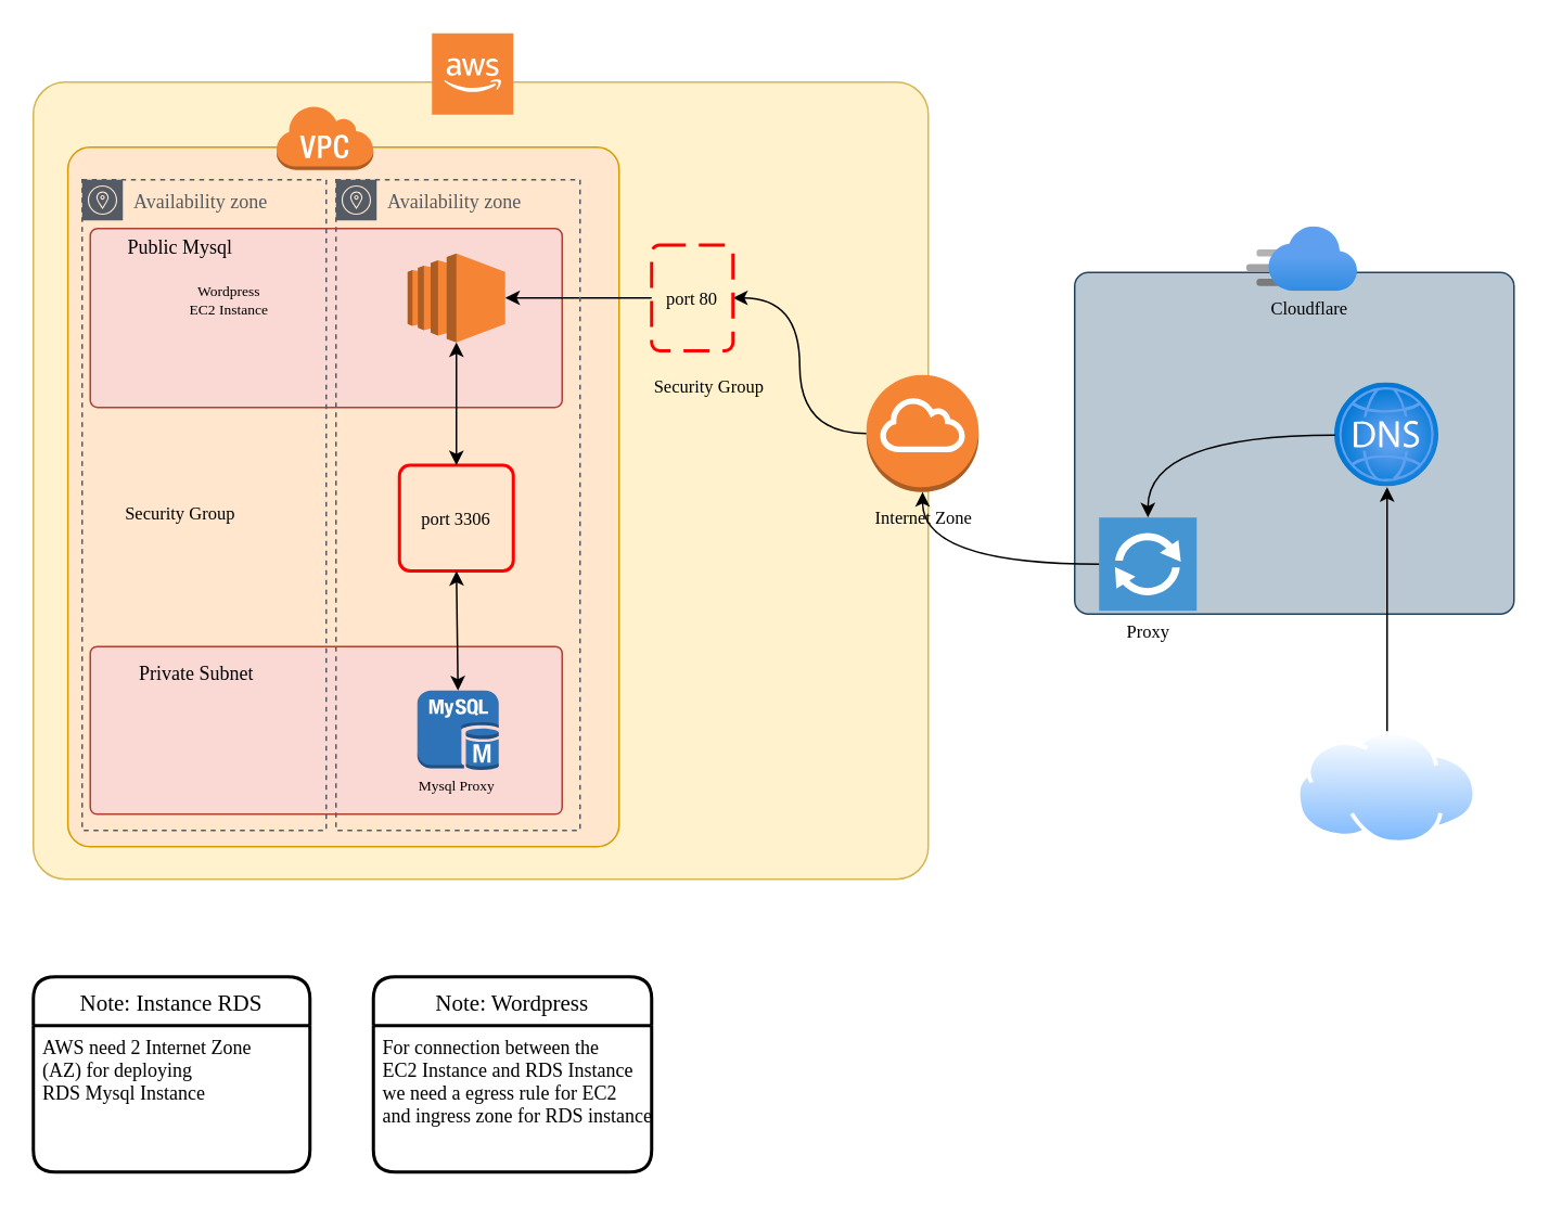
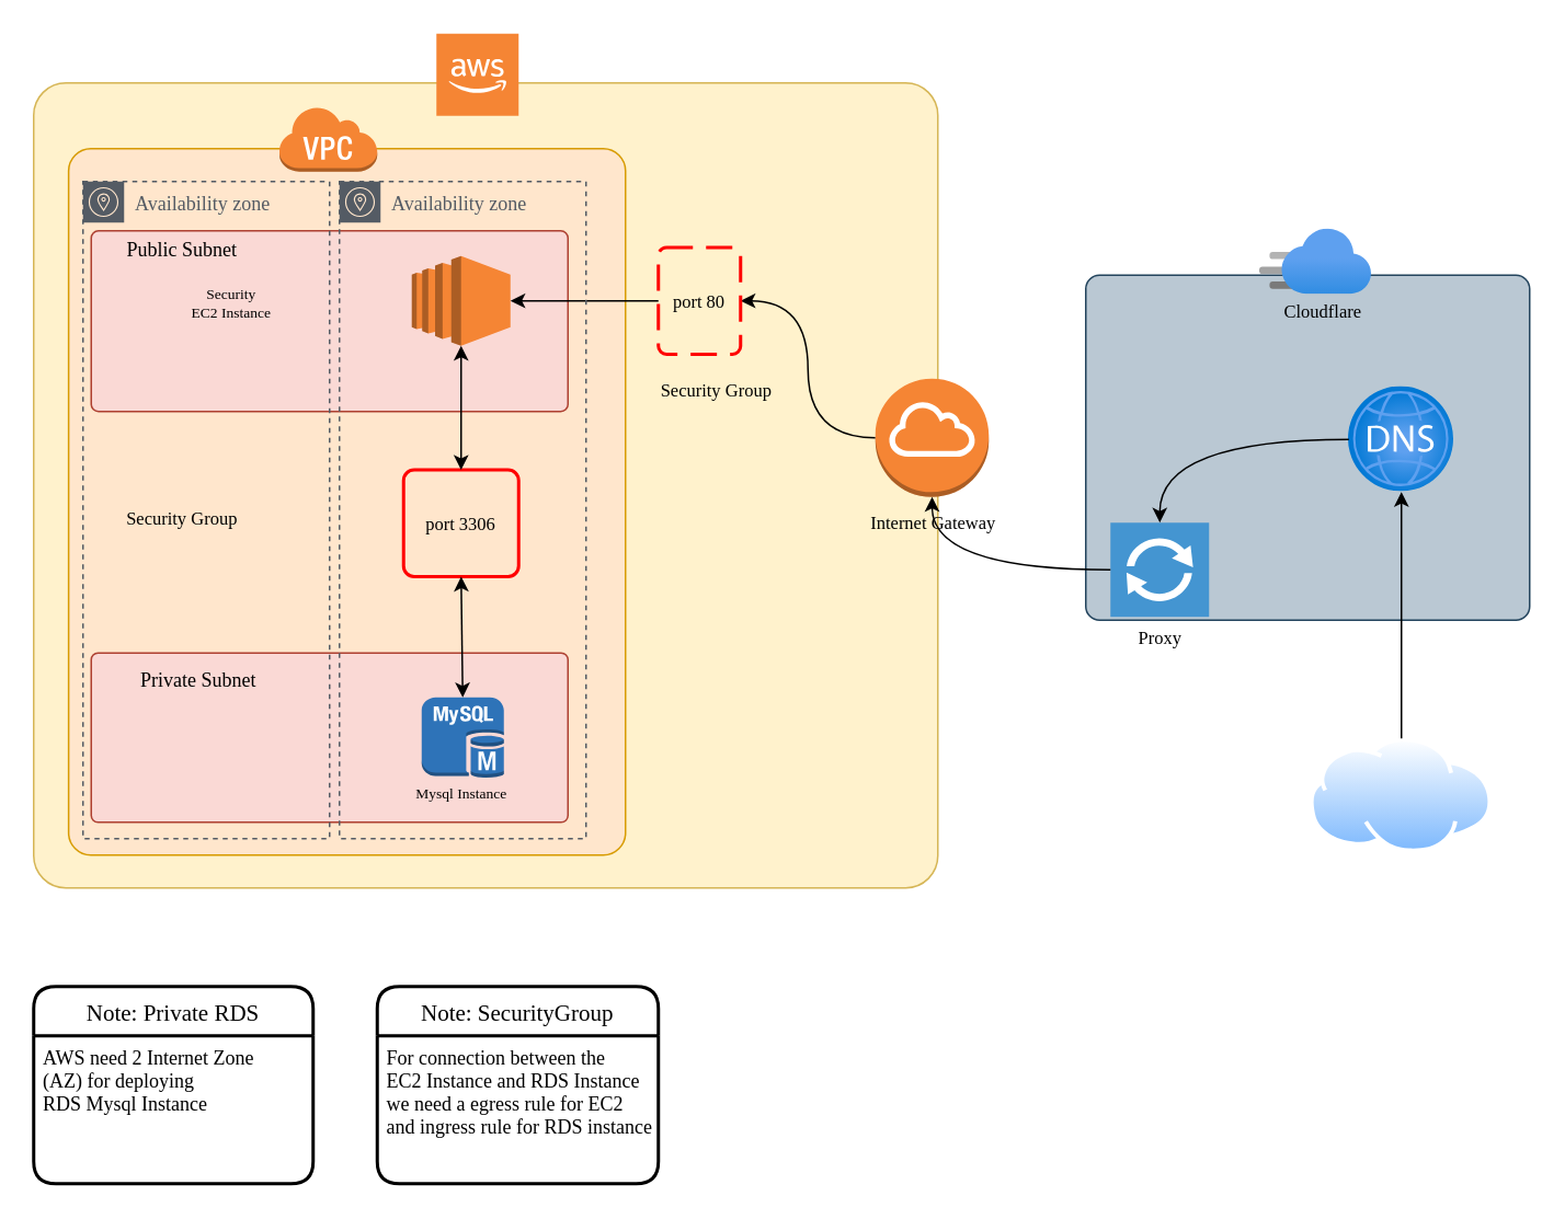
  <mxCell id="0" />
  <mxCell id="1" parent="0" />
  <mxCell id="2" value="" style="rounded=1;html=1;fillColor=#fff2cc;strokeColor=#d6b656;whiteSpace=wrap;strokeWidth=1;perimeterSpacing=0;arcSize=4;" parent="1" vertex="1"><mxGeometry x="20" y="50" width="550" height="490" as="geometry" /></mxCell>
  <mxCell id="3" value="" style="rounded=1;html=1;fillColor=#ffe6cc;strokeColor=#d79b00;whiteSpace=wrap;strokeWidth=1;perimeterSpacing=0;arcSize=4;" parent="1" vertex="1"><mxGeometry x="41.25" y="90" width="338.75" height="430" as="geometry" /></mxCell>
  <mxCell id="4" value="" style="rounded=1;html=1;whiteSpace=wrap;strokeWidth=1;perimeterSpacing=0;arcSize=4;fillColor=#fad9d5;strokeColor=#ae4132;" parent="1" vertex="1"><mxGeometry x="55" y="140" width="290" height="110" as="geometry" /></mxCell>
- <mxCell id="5" value="&lt;div&gt;Public Mysql&lt;/div&gt;" style="text;html=1;align=center;verticalAlign=middle;resizable=0;points=[];autosize=1;strokeColor=none;fillColor=none;fontFamily=Verdana;" parent="1" vertex="1"><mxGeometry x="55" y="137" width="110" height="30" as="geometry" /></mxCell>
+ <mxCell id="5" value="&lt;div&gt;Public Subnet&lt;/div&gt;" style="text;html=1;align=center;verticalAlign=middle;resizable=0;points=[];autosize=1;strokeColor=none;fillColor=none;fontFamily=Verdana;" parent="1" vertex="1"><mxGeometry x="55" y="137" width="110" height="30" as="geometry" /></mxCell>
  <mxCell id="6" value="" style="outlineConnect=0;dashed=0;verticalLabelPosition=bottom;verticalAlign=top;align=center;html=1;shape=mxgraph.aws3.ec2;fillColor=#F58534;gradientColor=none;rounded=1;labelBackgroundColor=none;strokeWidth=1;fontFamily=Verdana;" parent="1" vertex="1"><mxGeometry x="250" y="155.25" width="60" height="54.75" as="geometry" /></mxCell>
- <mxCell id="7" value="&lt;div style=&quot;font-size: 9px;&quot;&gt;&lt;font style=&quot;font-size: 9px;&quot;&gt;&lt;br&gt;Wordpress&lt;br&gt;EC2 Instance&lt;/font&gt;&lt;/div&gt;" style="text;html=1;align=center;verticalAlign=middle;resizable=0;points=[];autosize=1;strokeColor=none;fillColor=none;fontFamily=Verdana;" parent="1" vertex="1"><mxGeometry x="100" y="154.25" width="80" height="50" as="geometry" /></mxCell>
+ <mxCell id="7" value="&lt;div style=&quot;font-size: 9px;&quot;&gt;&lt;font style=&quot;font-size: 9px;&quot;&gt;&lt;br&gt;Security&lt;br&gt;EC2 Instance&lt;/font&gt;&lt;/div&gt;" style="text;html=1;align=center;verticalAlign=middle;resizable=0;points=[];autosize=1;strokeColor=none;fillColor=none;fontFamily=Verdana;" parent="1" vertex="1"><mxGeometry x="100" y="154.25" width="80" height="50" as="geometry" /></mxCell>
  <mxCell id="8" value="" style="rounded=1;html=1;whiteSpace=wrap;strokeWidth=1;perimeterSpacing=0;arcSize=4;fillColor=#fad9d5;strokeColor=#ae4132;" parent="1" vertex="1"><mxGeometry x="55" y="397" width="290" height="103" as="geometry" /></mxCell>
  <mxCell id="9" value="&lt;div&gt;Private Subnet&lt;/div&gt;" style="text;html=1;align=center;verticalAlign=middle;resizable=0;points=[];autosize=1;strokeColor=none;fillColor=none;fontFamily=Verdana;" parent="1" vertex="1"><mxGeometry x="65" y="399" width="110" height="30" as="geometry" /></mxCell>
  <mxCell id="10" value="" style="outlineConnect=0;dashed=0;verticalLabelPosition=bottom;verticalAlign=top;align=center;html=1;shape=mxgraph.aws3.mysql_db_instance;fillColor=#2E73B8;gradientColor=none;rounded=1;labelBackgroundColor=none;strokeWidth=1;fontFamily=Verdana;fontSize=9;" parent="1" vertex="1"><mxGeometry x="256" y="424" width="50" height="49" as="geometry" /></mxCell>
- <mxCell id="11" value="&lt;div&gt;Mysql Proxy&lt;/div&gt;&lt;div&gt;&lt;br&gt;&lt;/div&gt;" style="text;html=1;align=center;verticalAlign=middle;resizable=0;points=[];autosize=1;strokeColor=none;fillColor=none;fontSize=9;fontFamily=Verdana;" parent="1" vertex="1"><mxGeometry x="235" y="468" width="90" height="40" as="geometry" /></mxCell>
+ <mxCell id="11" value="&lt;div&gt;Mysql Instance&lt;/div&gt;&lt;div&gt;&lt;br&gt;&lt;/div&gt;" style="text;html=1;align=center;verticalAlign=middle;resizable=0;points=[];autosize=1;strokeColor=none;fillColor=none;fontSize=9;fontFamily=Verdana;" parent="1" vertex="1"><mxGeometry x="235" y="468" width="90" height="40" as="geometry" /></mxCell>
  <mxCell id="12" value="" style="endArrow=classic;html=1;rounded=0;fontFamily=Verdana;fontSize=9;exitX=0;exitY=0.5;exitDx=0;exitDy=0;entryX=1;entryY=0.5;entryDx=0;entryDy=0;entryPerimeter=0;" parent="1" source="18" edge="1" target="6"><mxGeometry width="50" height="50" relative="1" as="geometry"><mxPoint x="410" y="183.25" as="sourcePoint" /><mxPoint x="280" y="184" as="targetPoint" /></mxGeometry></mxCell>
  <mxCell id="13" value="&lt;div&gt;Security Group&lt;/div&gt;" style="text;html=1;align=center;verticalAlign=middle;resizable=0;points=[];autosize=1;strokeColor=none;fillColor=none;fontSize=11;fontFamily=Verdana;" parent="1" vertex="1"><mxGeometry x="380" y="222" width="110" height="30" as="geometry" /></mxCell>
  <mxCell id="14" value="" style="aspect=fixed;perimeter=ellipsePerimeter;html=1;align=center;shadow=0;dashed=0;spacingTop=3;image;image=img/lib/active_directory/internet_cloud.svg;rounded=1;labelBackgroundColor=none;strokeWidth=1;fontFamily=Verdana;fontSize=11;" parent="1" vertex="1"><mxGeometry x="796.45" y="449" width="111.11" height="70" as="geometry" /></mxCell>
  <mxCell id="15" value="" style="edgeStyle=orthogonalEdgeStyle;curved=1;rounded=0;orthogonalLoop=1;jettySize=auto;html=1;fontFamily=Verdana;fontSize=11;endFill=1;entryX=1;entryY=0.5;entryDx=0;entryDy=0;exitX=0;exitY=0.5;exitDx=0;exitDy=0;exitPerimeter=0;" parent="1" target="18" edge="1" source="16"><mxGeometry relative="1" as="geometry"><mxPoint x="545" y="186" as="sourcePoint" /><mxPoint x="470" y="186" as="targetPoint" /></mxGeometry></mxCell>
  <mxCell id="16" value="" style="outlineConnect=0;dashed=0;verticalLabelPosition=bottom;verticalAlign=top;align=center;html=1;shape=mxgraph.aws3.internet_gateway;fillColor=#F58534;gradientColor=none;rounded=1;labelBackgroundColor=none;strokeWidth=1;fontFamily=Verdana;fontSize=11;" parent="1" vertex="1"><mxGeometry x="532" y="230" width="69" height="72" as="geometry" /></mxCell>
- <mxCell id="17" value="&lt;div&gt;Internet Zone&lt;/div&gt;" style="text;html=1;align=center;verticalAlign=middle;resizable=0;points=[];autosize=1;strokeColor=none;fillColor=none;fontSize=11;fontFamily=Verdana;" parent="1" vertex="1"><mxGeometry x="506.5" y="303" width="120" height="30" as="geometry" /></mxCell>
+ <mxCell id="17" value="&lt;div&gt;Internet Gateway&lt;/div&gt;" style="text;html=1;align=center;verticalAlign=middle;resizable=0;points=[];autosize=1;strokeColor=none;fillColor=none;fontSize=11;fontFamily=Verdana;" parent="1" vertex="1"><mxGeometry x="506.5" y="303" width="120" height="30" as="geometry" /></mxCell>
  <mxCell id="18" value="port 80" style="rounded=1;arcSize=10;dashed=1;strokeColor=#ff0000;fillColor=none;gradientColor=none;dashPattern=8 4;strokeWidth=2;labelBackgroundColor=none;fontFamily=Verdana;fontSize=11;" parent="1" vertex="1"><mxGeometry x="400" y="150.12" width="50" height="65" as="geometry" /></mxCell>
  <mxCell id="19" value="&lt;div&gt;Security Group&lt;/div&gt;" style="text;html=1;align=center;verticalAlign=middle;resizable=0;points=[];autosize=1;strokeColor=none;fillColor=none;fontSize=11;fontFamily=Verdana;" parent="1" vertex="1"><mxGeometry x="55" y="300" width="110" height="30" as="geometry" /></mxCell>
  <mxCell id="20" value="port 3306" style="rounded=1;arcSize=10;dashed=0;strokeColor=#ff0000;fillColor=none;gradientColor=none;dashPattern=8 4;strokeWidth=2;labelBackgroundColor=none;fontFamily=Verdana;fontSize=11;" parent="1" vertex="1"><mxGeometry x="245" y="285.5" width="70" height="65" as="geometry" /></mxCell>
  <mxCell id="21" value="" style="endArrow=classic;startArrow=classic;html=1;rounded=0;fontFamily=Verdana;fontSize=11;curved=1;exitX=0.5;exitY=0;exitDx=0;exitDy=0;exitPerimeter=0;entryX=0.5;entryY=1;entryDx=0;entryDy=0;" parent="1" source="10" target="20" edge="1"><mxGeometry width="50" height="50" relative="1" as="geometry"><mxPoint x="700" y="160" as="sourcePoint" /><mxPoint x="750" y="110" as="targetPoint" /></mxGeometry></mxCell>
  <mxCell id="22" value="" style="endArrow=classic;startArrow=classic;html=1;rounded=0;fontFamily=Verdana;fontSize=11;curved=1;entryX=0.5;entryY=1;entryDx=0;entryDy=0;entryPerimeter=0;exitX=0.5;exitY=0;exitDx=0;exitDy=0;" parent="1" source="20" target="6" edge="1"><mxGeometry width="50" height="50" relative="1" as="geometry"><mxPoint x="480" y="790" as="sourcePoint" /><mxPoint x="530" y="740" as="targetPoint" /></mxGeometry></mxCell>
  <mxCell id="23" value="" style="outlineConnect=0;dashed=0;verticalLabelPosition=bottom;verticalAlign=top;align=center;html=1;shape=mxgraph.aws3.cloud_2;fillColor=#F58534;gradientColor=none;rounded=1;labelBackgroundColor=none;strokeWidth=1;fontFamily=Verdana;fontSize=11;" vertex="1" parent="1"><mxGeometry x="265" y="20" width="50" height="50" as="geometry" /></mxCell>
  <mxCell id="24" value="" style="outlineConnect=0;dashed=0;verticalLabelPosition=bottom;verticalAlign=top;align=center;html=1;shape=mxgraph.aws3.virtual_private_cloud;fillColor=#F58534;gradientColor=none;rounded=1;labelBackgroundColor=none;strokeWidth=1;fontFamily=Verdana;fontSize=11;" vertex="1" parent="1"><mxGeometry x="169" y="64" width="60" height="40" as="geometry" /></mxCell>
  <mxCell id="25" value="" style="rounded=1;html=1;fillColor=#bac8d3;strokeColor=#23445d;whiteSpace=wrap;strokeWidth=1;perimeterSpacing=0;arcSize=4;" vertex="1" parent="1"><mxGeometry x="660" y="167" width="270" height="210" as="geometry" /></mxCell>
  <mxCell id="26" value="" style="aspect=fixed;html=1;points=[];align=center;image;fontSize=12;image=img/lib/azure2/app_services/CDN_Profiles.svg;rounded=1;labelBackgroundColor=none;comic=0;strokeWidth=1;fontFamily=Verdana;" vertex="1" parent="1"><mxGeometry x="766" y="139" width="68" height="40" as="geometry" /></mxCell>
  <mxCell id="27" value="Cloudflare" style="text;html=1;align=center;verticalAlign=middle;resizable=0;points=[];autosize=1;strokeColor=none;fillColor=none;fontSize=11;fontFamily=Verdana;" vertex="1" parent="1"><mxGeometry x="764" y="174.25" width="80" height="30" as="geometry" /></mxCell>
  <mxCell id="28" style="edgeStyle=orthogonalEdgeStyle;curved=1;rounded=0;orthogonalLoop=1;jettySize=auto;html=1;fontFamily=Verdana;fontSize=11;endFill=1;textDirection=ltr;" edge="1" parent="1" source="14" target="29"><mxGeometry relative="1" as="geometry" /></mxCell>
  <mxCell id="29" value="" style="aspect=fixed;html=1;points=[];align=center;image;fontSize=12;image=img/lib/azure2/networking/DNS_Zones.svg;rounded=1;labelBackgroundColor=none;comic=0;strokeWidth=1;fontFamily=Verdana;" vertex="1" parent="1"><mxGeometry x="820" y="235" width="64" height="64" as="geometry" /></mxCell>
  <mxCell id="30" style="edgeStyle=orthogonalEdgeStyle;curved=1;rounded=0;orthogonalLoop=1;jettySize=auto;html=1;fontFamily=Verdana;fontSize=11;endFill=1;" edge="1" parent="1" source="29" target="31"><mxGeometry relative="1" as="geometry" /></mxCell>
  <mxCell id="31" value="&lt;div&gt;Proxy&lt;/div&gt;" style="pointerEvents=1;shadow=0;dashed=0;html=1;strokeColor=none;fillColor=#4495D1;labelPosition=center;verticalLabelPosition=bottom;verticalAlign=top;align=center;outlineConnect=0;shape=mxgraph.veeam.2d.proxy;rounded=1;labelBackgroundColor=none;comic=0;strokeWidth=1;fontFamily=Verdana;fontSize=11;" vertex="1" parent="1"><mxGeometry x="675" y="317.6" width="60" height="57.4" as="geometry" /></mxCell>
  <mxCell id="32" style="edgeStyle=orthogonalEdgeStyle;curved=1;rounded=0;orthogonalLoop=1;jettySize=auto;html=1;fontFamily=Verdana;fontSize=11;endFill=1;" edge="1" parent="1" source="31" target="16"><mxGeometry relative="1" as="geometry" /></mxCell>
  <mxCell id="33" value="Availability zone" style="sketch=0;outlineConnect=0;gradientColor=none;html=1;whiteSpace=wrap;fontSize=12;fontStyle=0;shape=mxgraph.aws4.group;grIcon=mxgraph.aws4.group_availability_zone;strokeColor=#545B64;fillColor=none;verticalAlign=top;align=left;spacingLeft=30;fontColor=#545B64;dashed=1;rounded=1;labelBackgroundColor=none;comic=0;strokeWidth=1;fontFamily=Garamond;" vertex="1" parent="1"><mxGeometry x="50" y="110" width="150" height="400" as="geometry" /></mxCell>
  <mxCell id="34" value="Availability zone" style="sketch=0;outlineConnect=0;gradientColor=none;html=1;whiteSpace=wrap;fontSize=12;fontStyle=0;shape=mxgraph.aws4.group;grIcon=mxgraph.aws4.group_availability_zone;strokeColor=#545B64;fillColor=none;verticalAlign=top;align=left;spacingLeft=30;fontColor=#545B64;dashed=1;rounded=1;labelBackgroundColor=none;comic=0;strokeWidth=1;fontFamily=Garamond;" vertex="1" parent="1"><mxGeometry x="206" y="110" width="150" height="400" as="geometry" /></mxCell>
- <mxCell id="35" value="Note: Instance RDS" style="swimlane;childLayout=stackLayout;horizontal=1;startSize=30;horizontalStack=0;rounded=1;fontSize=14;fontStyle=0;strokeWidth=2;resizeParent=0;resizeLast=1;shadow=0;dashed=0;align=center;labelBackgroundColor=none;comic=0;fontFamily=Garamond;" vertex="1" parent="1"><mxGeometry x="20" y="600" width="170" height="120" as="geometry" /></mxCell>
+ <mxCell id="35" value="Note: Private RDS" style="swimlane;childLayout=stackLayout;horizontal=1;startSize=30;horizontalStack=0;rounded=1;fontSize=14;fontStyle=0;strokeWidth=2;resizeParent=0;resizeLast=1;shadow=0;dashed=0;align=center;labelBackgroundColor=none;comic=0;fontFamily=Garamond;" vertex="1" parent="1"><mxGeometry x="20" y="600" width="170" height="120" as="geometry" /></mxCell>
  <mxCell id="36" value="AWS need 2 Internet Zone &#10;(AZ) for deploying&#10;RDS Mysql Instance&#10;" style="align=left;strokeColor=none;fillColor=none;spacingLeft=4;fontSize=12;verticalAlign=top;resizable=0;rotatable=0;part=1;rounded=1;labelBackgroundColor=none;comic=0;strokeWidth=1;fontFamily=Garamond;" vertex="1" parent="35"><mxGeometry y="30" width="170" height="90" as="geometry" /></mxCell>
- <mxCell id="37" value="Note: Wordpress" style="swimlane;childLayout=stackLayout;horizontal=1;startSize=30;horizontalStack=0;rounded=1;fontSize=14;fontStyle=0;strokeWidth=2;resizeParent=0;resizeLast=1;shadow=0;dashed=0;align=center;labelBackgroundColor=none;comic=0;fontFamily=Garamond;" vertex="1" parent="1"><mxGeometry x="229" y="600" width="171" height="120" as="geometry" /></mxCell>
- <mxCell id="38" value="For connection between the&#10;EC2 Instance and RDS Instance&#10;we need a egress rule for EC2&#10;and ingress zone for RDS instance&#10;" style="align=left;strokeColor=none;fillColor=none;spacingLeft=4;fontSize=12;verticalAlign=top;resizable=0;rotatable=0;part=1;rounded=1;labelBackgroundColor=none;comic=0;strokeWidth=1;fontFamily=Garamond;" vertex="1" parent="37"><mxGeometry y="30" width="171" height="90" as="geometry" /></mxCell>
+ <mxCell id="37" value="Note: SecurityGroup" style="swimlane;childLayout=stackLayout;horizontal=1;startSize=30;horizontalStack=0;rounded=1;fontSize=14;fontStyle=0;strokeWidth=2;resizeParent=0;resizeLast=1;shadow=0;dashed=0;align=center;labelBackgroundColor=none;comic=0;fontFamily=Garamond;" vertex="1" parent="1"><mxGeometry x="229" y="600" width="171" height="120" as="geometry" /></mxCell>
+ <mxCell id="38" value="For connection between the&#10;EC2 Instance and RDS Instance&#10;we need a egress rule for EC2&#10;and ingress rule for RDS instance&#10;" style="align=left;strokeColor=none;fillColor=none;spacingLeft=4;fontSize=12;verticalAlign=top;resizable=0;rotatable=0;part=1;rounded=1;labelBackgroundColor=none;comic=0;strokeWidth=1;fontFamily=Garamond;" vertex="1" parent="37"><mxGeometry y="30" width="171" height="90" as="geometry" /></mxCell>
